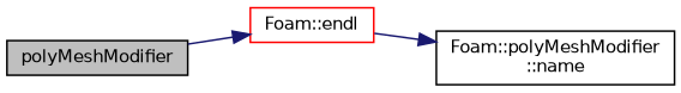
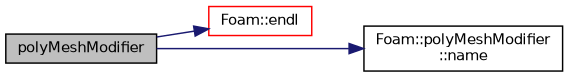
  digraph {
    rankdir=LR
    node [color=black fontname=Helvetica fontsize=10 shape=record]
    edge [color=midnightblue fontname=Helvetica fontsize=10 labelfontname=Helvetica labelfontsize=10 style=solid]
    n1 [fillcolor=grey75 fontcolor=black height=0.2 label=polyMeshModifier style=filled width=0.4]
    n2 [color=red height=0.2 label="Foam::endl" width=0.4]
    n3 [height=0.2 label="Foam::polyMeshModifier\l::name" width=0.4]
    n1 -> n2
-   n2 -> n3
+   n1 -> n3
  }
